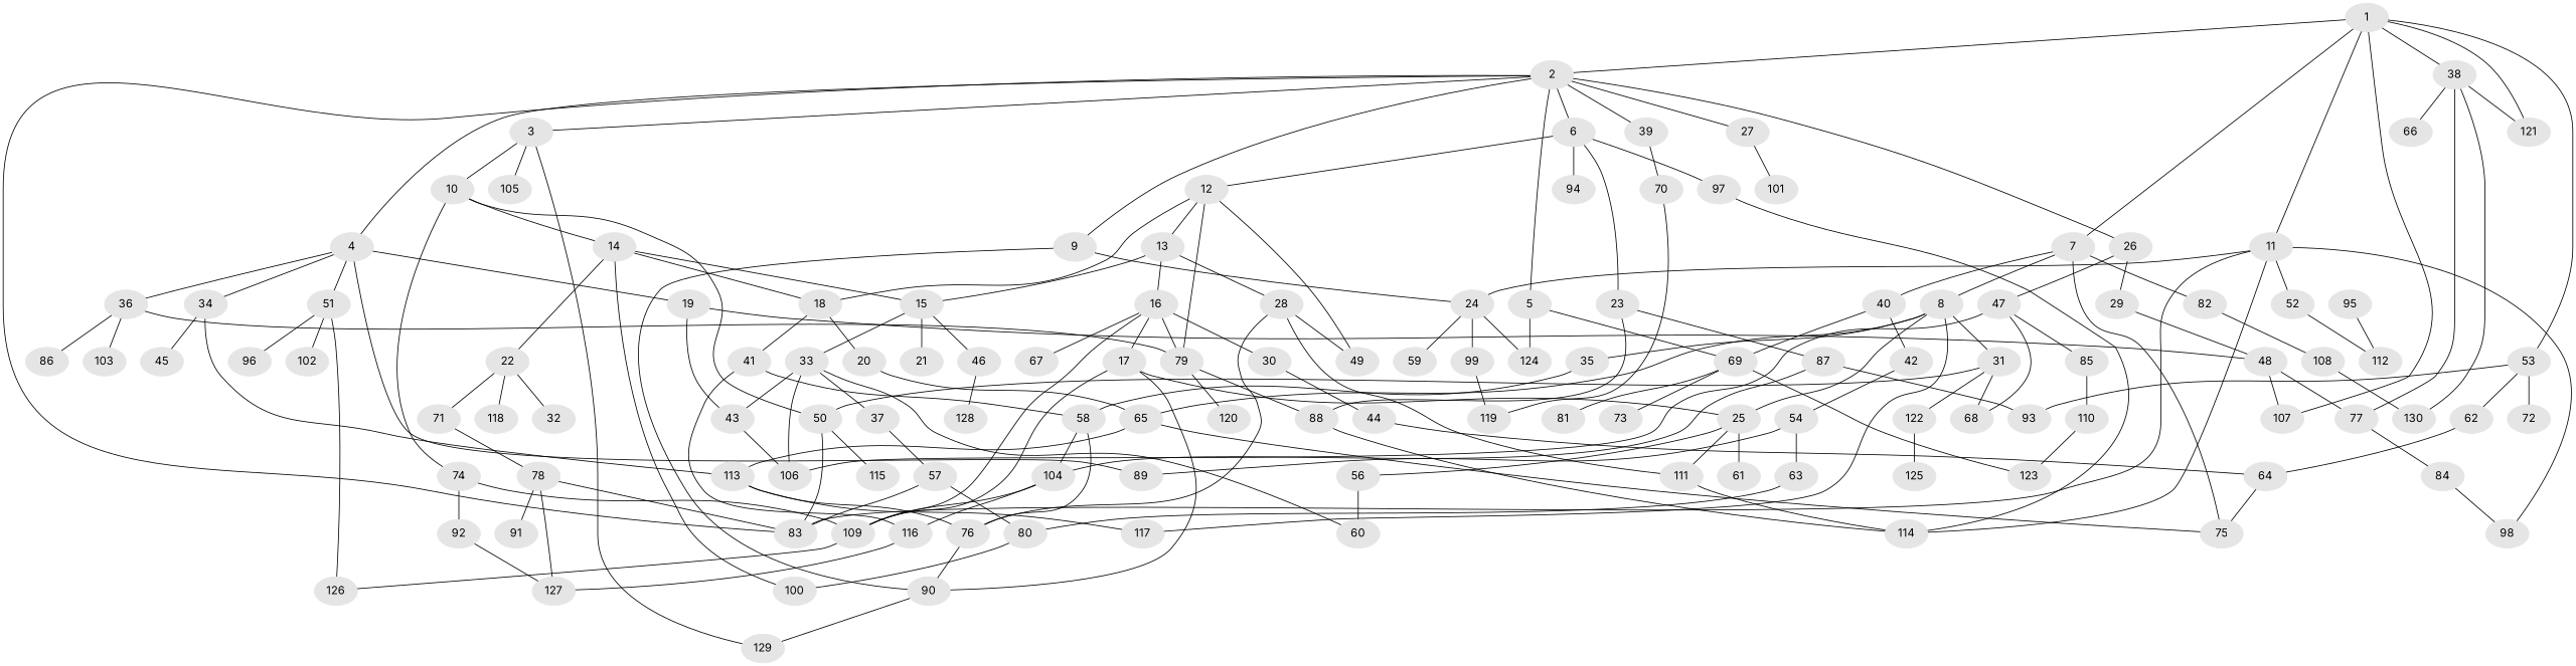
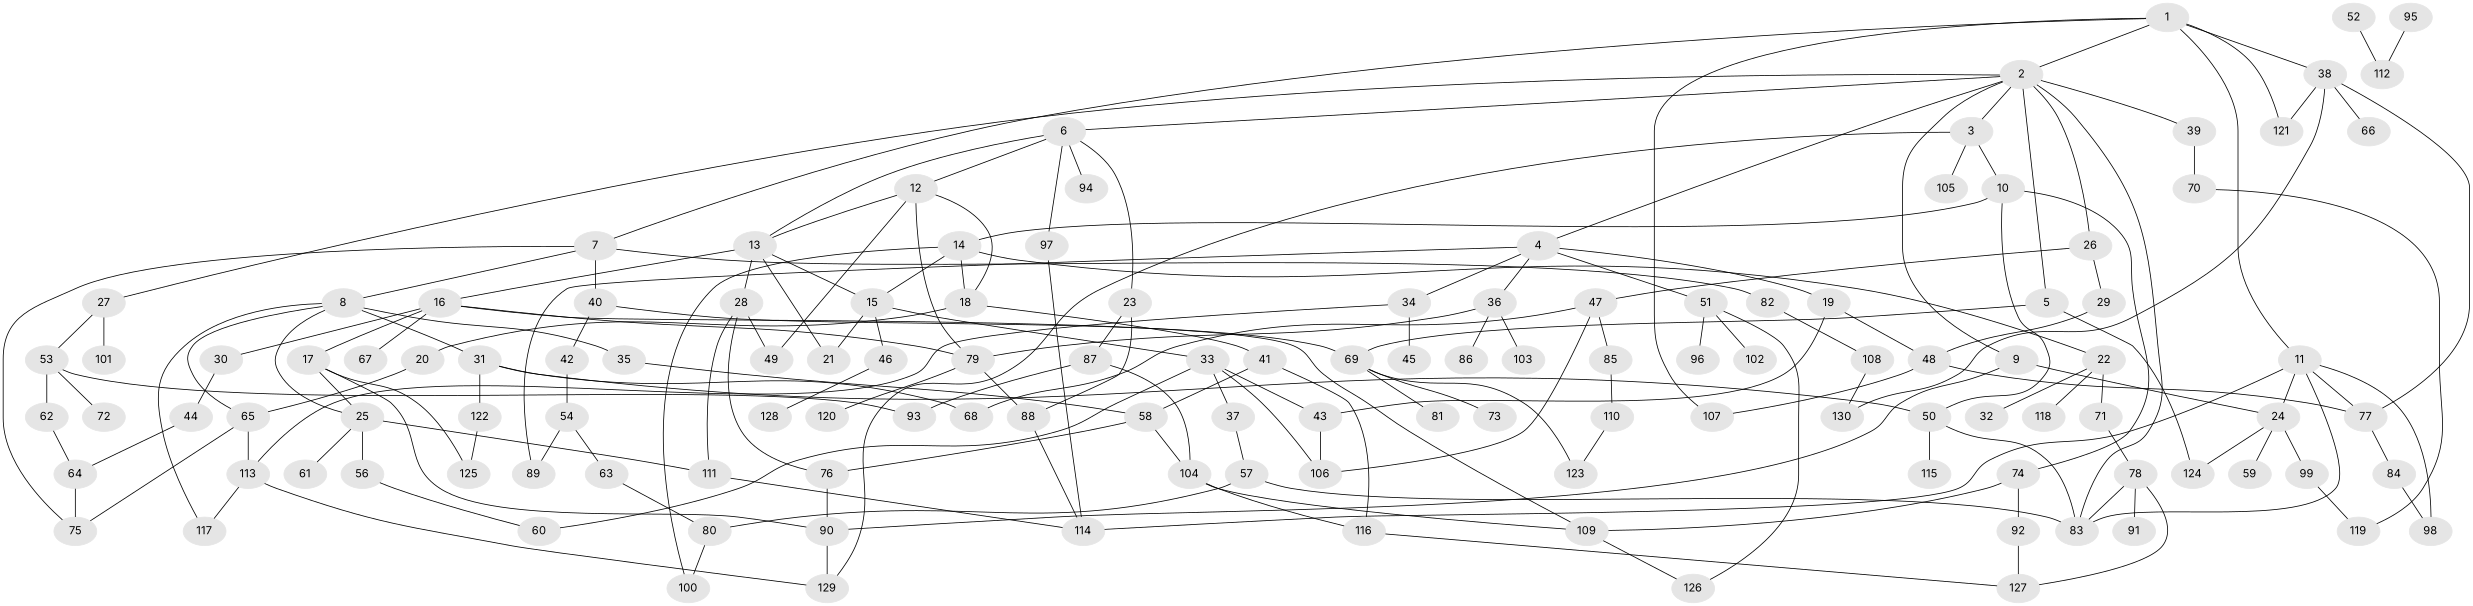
  graph {
    fontname=Inter
    node [color=gray90 fontname=Inter style=filled]
    edge [fontname=Inter]
    1
    2
    7
    11
    38
    53
    107
    121
    3
    4
    5
    6
    9
    26
    27
    39
    83
    8
    40
    75
    82
    24
    52
    98
    114
    66
    77
    130
    62
    72
    93
    10
    105
    129
    19
    34
    36
    51
    89
    69
    124
    12
    13
    23
    94
    97
    90
    29
    47
    101
    70
    14
    50
    74
    43
    48
    45
    113
    79
    86
    103
    96
    102
    126
    73
    81
    123
    18
    49
    15
    16
    21
    28
    87
    88
    25
    31
    35
    65
    117
    42
    108
    56
    61
    111
    68
    122
    58
    59
    99
    22
    100
    115
    109
    92
    112
    20
    41
    120
    33
    46
    17
    30
    67
    76
    32
    71
    118
    37
    60
    106
    128
    125
    44
    116
    78
    104
    119
    85
    64
    57
    80
    84
    54
    127
    63
    110
    95
    91
    1 -- 2
    1 -- 7
    1 -- 11
    1 -- 38
-   1 -- 53
+   27 -- 53
    1 -- 107
    1 -- 121
    2 -- 3
    2 -- 4
    2 -- 5
    2 -- 6
    2 -- 9
    2 -- 26
    2 -- 27
    2 -- 39
    2 -- 83
    7 -- 8
    7 -- 40
    7 -- 75
    7 -- 82
    11 -- 83
    11 -- 24
-   11 -- 52
+   11 -- 77
    11 -- 98
    11 -- 114
    38 -- 121
    38 -- 66
    38 -- 77
    38 -- 130
    53 -- 62
    53 -- 72
    53 -- 93
    3 -- 10
    3 -- 105
    3 -- 129
    4 -- 19
    4 -- 34
    4 -- 36
    4 -- 51
    4 -- 89
    5 -- 69
    5 -- 124
    6 -- 12
+   6 -- 13
    6 -- 23
    6 -- 94
    6 -- 97
    9 -- 24
    9 -- 90
    26 -- 29
    26 -- 47
    27 -- 101
    39 -- 70
    8 -- 25
    8 -- 31
    8 -- 35
    8 -- 65
    8 -- 117
    40 -- 69
    40 -- 42
    82 -- 108
    24 -- 124
    24 -- 59
    24 -- 99
    52 -- 112
    77 -- 84
    62 -- 64
    10 -- 14
    10 -- 50
    10 -- 74
    19 -- 43
    19 -- 48
    34 -- 45
    34 -- 113
    36 -- 79
    36 -- 86
    36 -- 103
    51 -- 96
    51 -- 102
    51 -- 126
    69 -- 73
    69 -- 81
    69 -- 123
    12 -- 13
    12 -- 79
    12 -- 18
    12 -- 49
    13 -- 15
    13 -- 16
+   13 -- 21
    13 -- 28
    23 -- 87
    23 -- 88
    97 -- 114
    90 -- 129
    29 -- 48
    47 -- 68
    47 -- 106
    47 -- 85
    70 -- 119
    14 -- 18
    14 -- 15
    14 -- 22
    14 -- 100
    50 -- 83
    50 -- 115
    74 -- 109
    74 -- 92
    43 -- 106
    48 -- 107
    48 -- 77
-   113 -- 76
+   113 -- 129
    113 -- 117
    79 -- 88
    79 -- 120
    18 -- 20
    18 -- 41
    15 -- 21
    15 -- 33
    15 -- 46
    16 -- 79
    16 -- 109
    16 -- 17
    16 -- 30
    16 -- 67
    28 -- 49
    28 -- 111
    28 -- 76
    87 -- 93
    87 -- 104
    88 -- 114
    25 -- 56
    25 -- 61
    25 -- 111
    31 -- 50
    31 -- 68
    31 -- 122
    35 -- 58
    65 -- 75
    65 -- 113
    42 -- 54
    108 -- 130
    56 -- 60
    111 -- 114
    122 -- 125
    58 -- 76
    58 -- 104
    99 -- 119
    22 -- 32
    22 -- 71
    22 -- 118
    109 -- 126
    92 -- 127
    20 -- 65
    41 -- 58
    41 -- 116
    33 -- 43
    33 -- 37
    33 -- 60
    33 -- 106
    46 -- 128
    17 -- 90
    17 -- 25
-   17 -- 109
+   17 -- 125
    30 -- 44
    76 -- 90
    71 -- 78
    37 -- 57
    44 -- 64
    116 -- 127
    78 -- 83
    78 -- 127
    78 -- 91
    104 -- 109
    104 -- 116
    85 -- 110
    64 -- 75
    57 -- 83
    57 -- 80
    80 -- 100
    84 -- 98
    54 -- 89
    54 -- 63
    63 -- 80
    110 -- 123
    95 -- 112
  }
